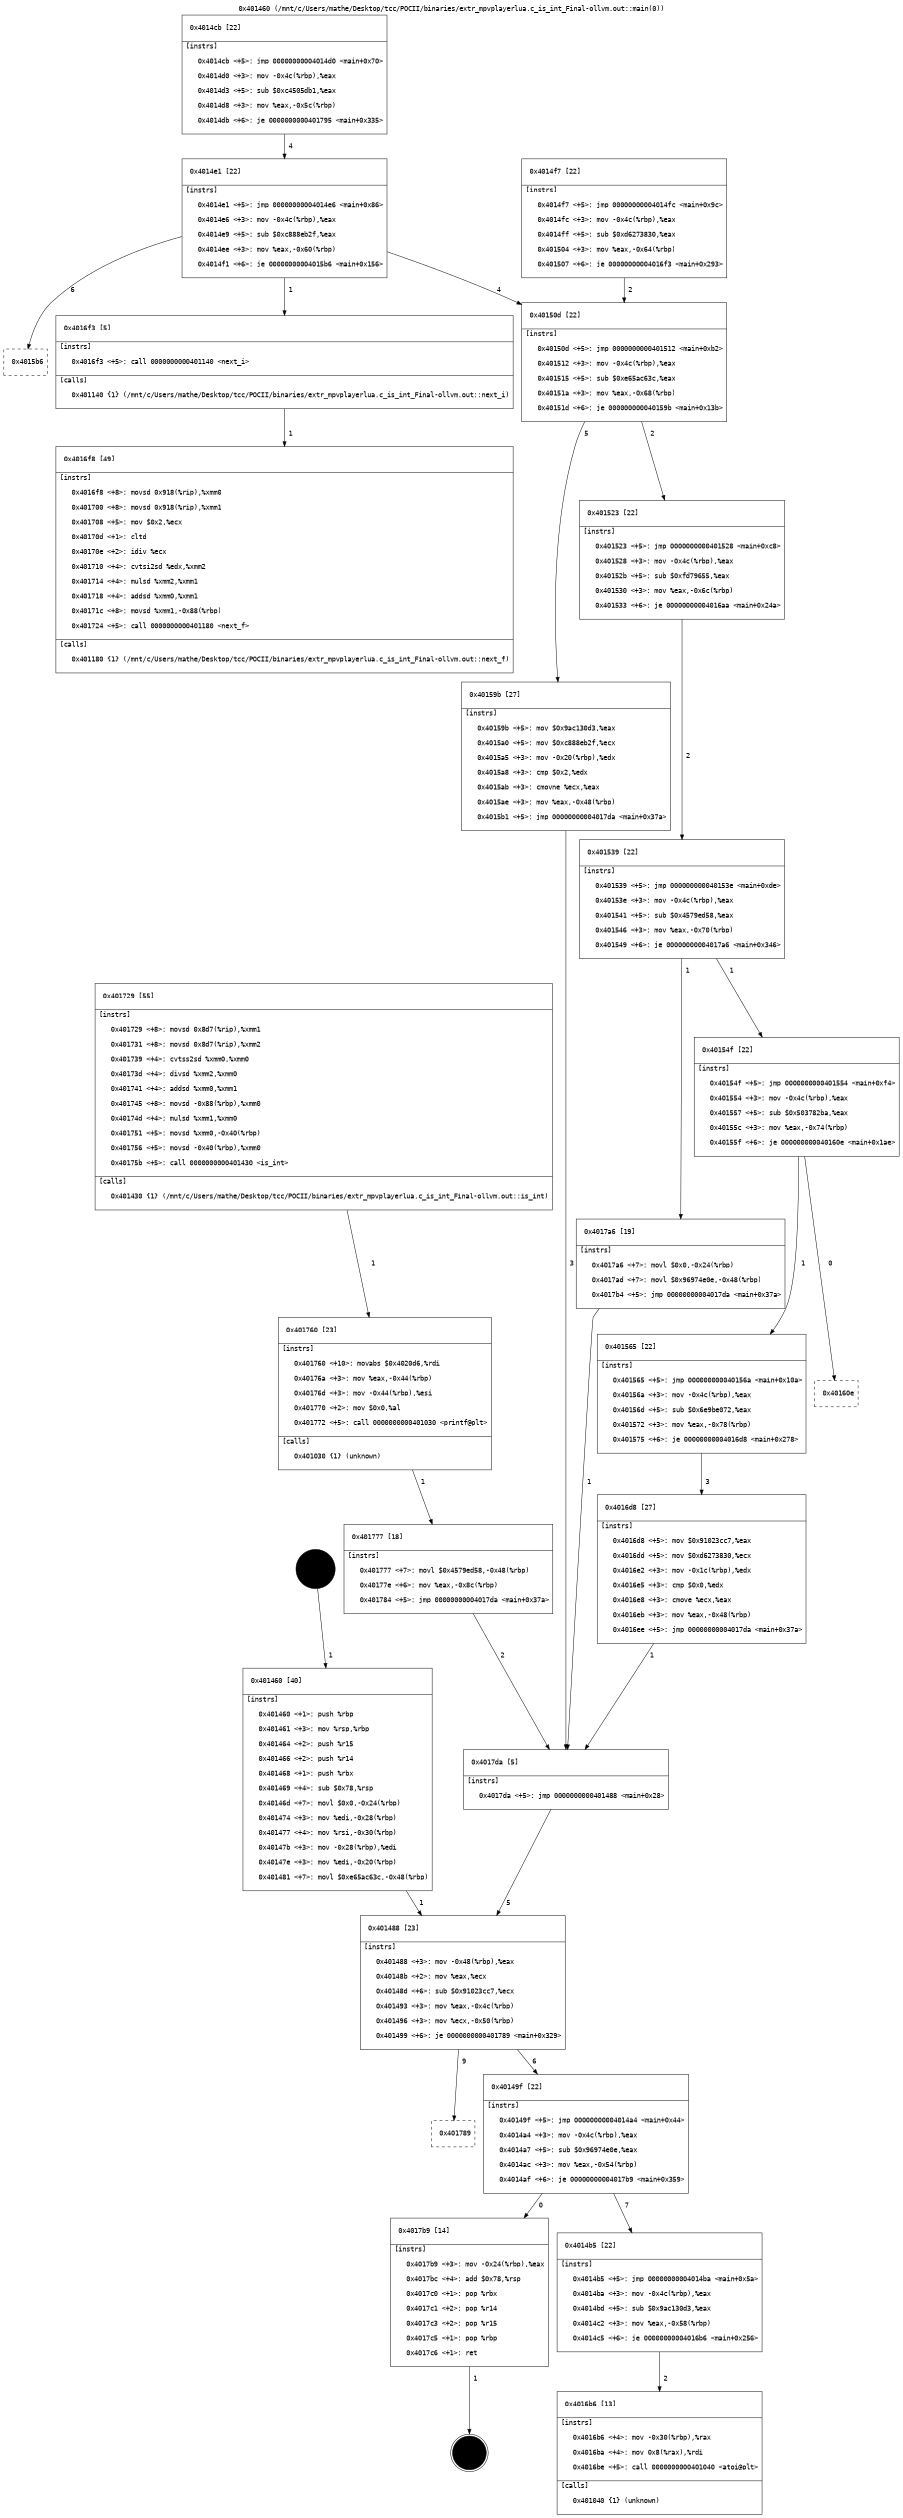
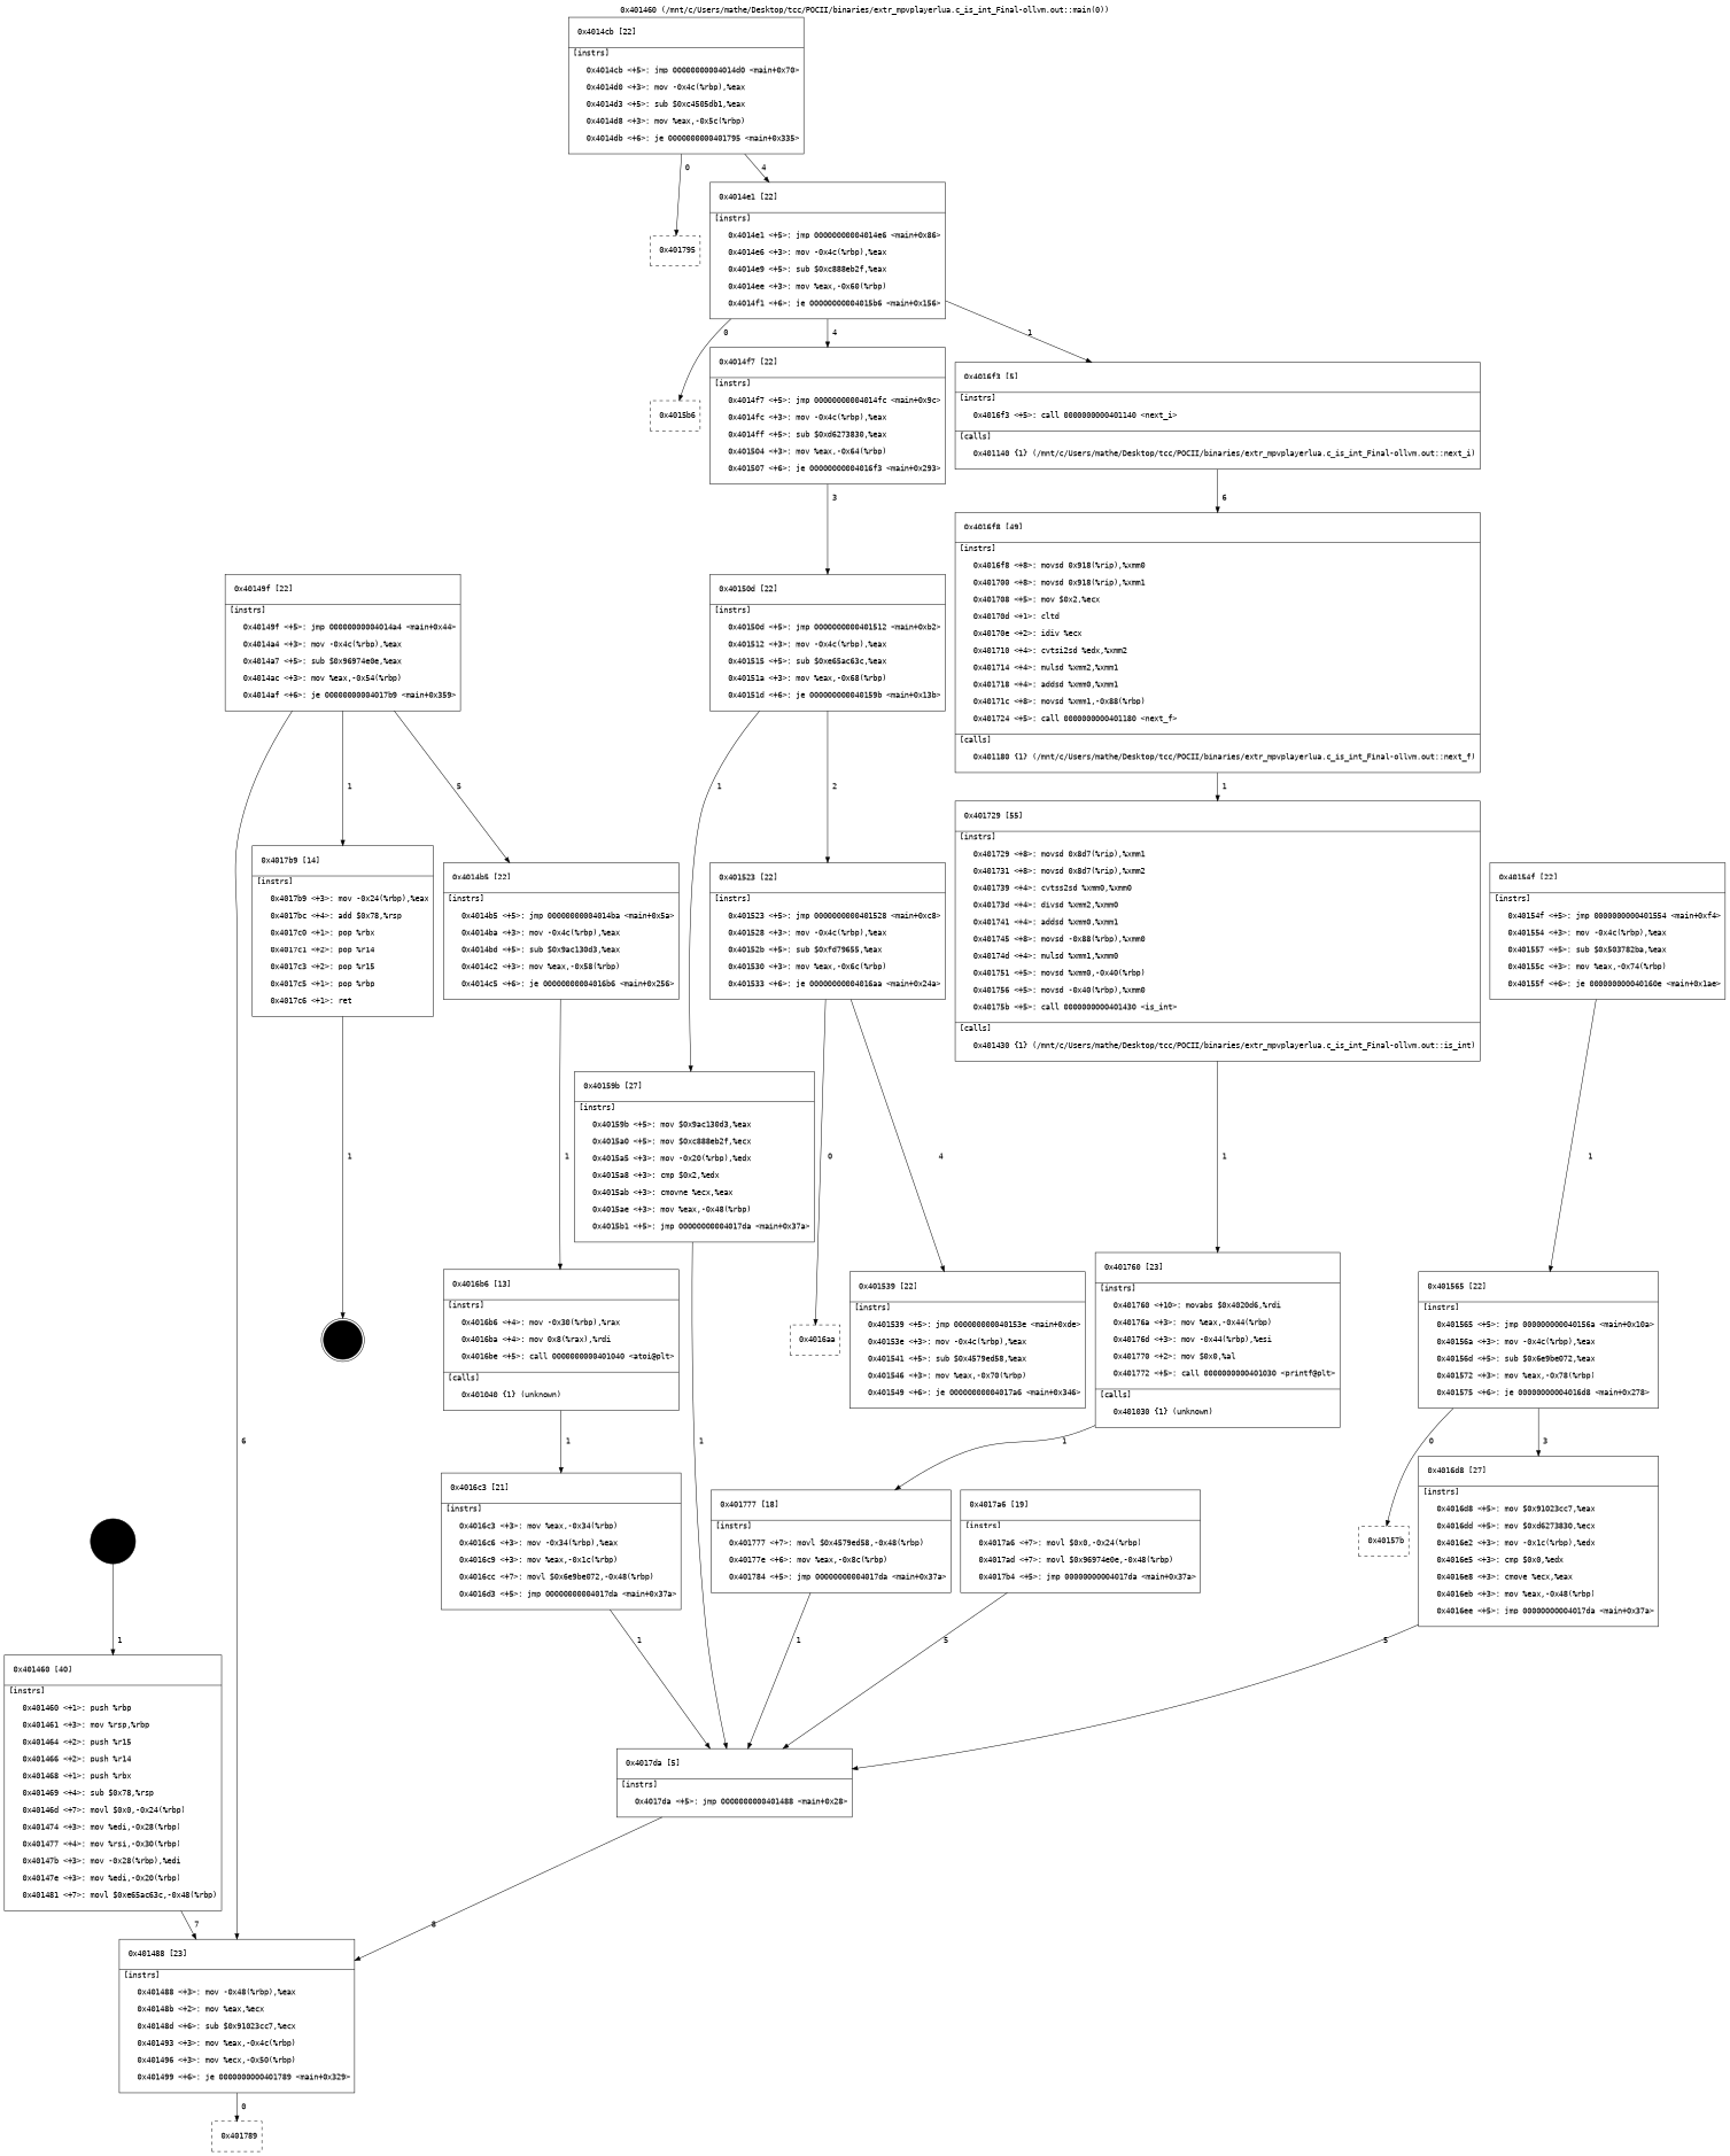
  digraph {
    fontname="DejaVu Sans Mono"
    label="0x401460 (/mnt/c/Users/mathe/Desktop/tcc/POCII/binaries/extr_mpvplayerlua.c_is_int_Final-ollvm.out::main(0))"
    labelloc=t
    node [fontname="DejaVu Sans Mono" shape=record]
    edge [fontname="DejaVu Sans Mono"]
    Entry [fillcolor=black height=0.3 shape=circle style=filled width=0.3]
    n2 [label="{\n     0x401460 [40]\l\n     | [instrs]\l\n     &nbsp;&nbsp;0x401460 \<+1\>: push %rbp\l\n     &nbsp;&nbsp;0x401461 \<+3\>: mov %rsp,%rbp\l\n     &nbsp;&nbsp;0x401464 \<+2\>: push %r15\l\n     &nbsp;&nbsp;0x401466 \<+2\>: push %r14\l\n     &nbsp;&nbsp;0x401468 \<+1\>: push %rbx\l\n     &nbsp;&nbsp;0x401469 \<+4\>: sub $0x78,%rsp\l\n     &nbsp;&nbsp;0x40146d \<+7\>: movl $0x0,-0x24(%rbp)\l\n     &nbsp;&nbsp;0x401474 \<+3\>: mov %edi,-0x28(%rbp)\l\n     &nbsp;&nbsp;0x401477 \<+4\>: mov %rsi,-0x30(%rbp)\l\n     &nbsp;&nbsp;0x40147b \<+3\>: mov -0x28(%rbp),%edi\l\n     &nbsp;&nbsp;0x40147e \<+3\>: mov %edi,-0x20(%rbp)\l\n     &nbsp;&nbsp;0x401481 \<+7\>: movl $0xe65ac63c,-0x48(%rbp)\l\n  }"]
    n3 [label="{\n     0x401488 [23]\l\n     | [instrs]\l\n     &nbsp;&nbsp;0x401488 \<+3\>: mov -0x48(%rbp),%eax\l\n     &nbsp;&nbsp;0x40148b \<+2\>: mov %eax,%ecx\l\n     &nbsp;&nbsp;0x40148d \<+6\>: sub $0x91023cc7,%ecx\l\n     &nbsp;&nbsp;0x401493 \<+3\>: mov %eax,-0x4c(%rbp)\l\n     &nbsp;&nbsp;0x401496 \<+3\>: mov %ecx,-0x50(%rbp)\l\n     &nbsp;&nbsp;0x401499 \<+6\>: je 0000000000401789 \<main+0x329\>\l\n  }"]
    n4 [label="{\n     0x401789\l\n  }" style=dashed]
    n5 [label="{\n     0x40149f [22]\l\n     | [instrs]\l\n     &nbsp;&nbsp;0x40149f \<+5\>: jmp 00000000004014a4 \<main+0x44\>\l\n     &nbsp;&nbsp;0x4014a4 \<+3\>: mov -0x4c(%rbp),%eax\l\n     &nbsp;&nbsp;0x4014a7 \<+5\>: sub $0x96974e0e,%eax\l\n     &nbsp;&nbsp;0x4014ac \<+3\>: mov %eax,-0x54(%rbp)\l\n     &nbsp;&nbsp;0x4014af \<+6\>: je 00000000004017b9 \<main+0x359\>\l\n  }"]
    n6 [label="{\n     0x4017b9 [14]\l\n     | [instrs]\l\n     &nbsp;&nbsp;0x4017b9 \<+3\>: mov -0x24(%rbp),%eax\l\n     &nbsp;&nbsp;0x4017bc \<+4\>: add $0x78,%rsp\l\n     &nbsp;&nbsp;0x4017c0 \<+1\>: pop %rbx\l\n     &nbsp;&nbsp;0x4017c1 \<+2\>: pop %r14\l\n     &nbsp;&nbsp;0x4017c3 \<+2\>: pop %r15\l\n     &nbsp;&nbsp;0x4017c5 \<+1\>: pop %rbp\l\n     &nbsp;&nbsp;0x4017c6 \<+1\>: ret\l\n  }"]
    n7 [label="{\n     0x4014b5 [22]\l\n     | [instrs]\l\n     &nbsp;&nbsp;0x4014b5 \<+5\>: jmp 00000000004014ba \<main+0x5a\>\l\n     &nbsp;&nbsp;0x4014ba \<+3\>: mov -0x4c(%rbp),%eax\l\n     &nbsp;&nbsp;0x4014bd \<+5\>: sub $0x9ac130d3,%eax\l\n     &nbsp;&nbsp;0x4014c2 \<+3\>: mov %eax,-0x58(%rbp)\l\n     &nbsp;&nbsp;0x4014c5 \<+6\>: je 00000000004016b6 \<main+0x256\>\l\n  }"]
    Exit [fillcolor=black height=0.3 peripheries=2 shape=circle style=filled width=0.3]
    n9 [label="{\n     0x4016b6 [13]\l\n     | [instrs]\l\n     &nbsp;&nbsp;0x4016b6 \<+4\>: mov -0x30(%rbp),%rax\l\n     &nbsp;&nbsp;0x4016ba \<+4\>: mov 0x8(%rax),%rdi\l\n     &nbsp;&nbsp;0x4016be \<+5\>: call 0000000000401040 \<atoi@plt\>\l\n     | [calls]\l\n     &nbsp;&nbsp;0x401040 \{1\} (unknown)\l\n  }"]
+   n10 [label="{\n     0x4016c3 [21]\l\n     | [instrs]\l\n     &nbsp;&nbsp;0x4016c3 \<+3\>: mov %eax,-0x34(%rbp)\l\n     &nbsp;&nbsp;0x4016c6 \<+3\>: mov -0x34(%rbp),%eax\l\n     &nbsp;&nbsp;0x4016c9 \<+3\>: mov %eax,-0x1c(%rbp)\l\n     &nbsp;&nbsp;0x4016cc \<+7\>: movl $0x6e9be072,-0x48(%rbp)\l\n     &nbsp;&nbsp;0x4016d3 \<+5\>: jmp 00000000004017da \<main+0x37a\>\l\n  }"]
    n11 [label="{\n     0x4014cb [22]\l\n     | [instrs]\l\n     &nbsp;&nbsp;0x4014cb \<+5\>: jmp 00000000004014d0 \<main+0x70\>\l\n     &nbsp;&nbsp;0x4014d0 \<+3\>: mov -0x4c(%rbp),%eax\l\n     &nbsp;&nbsp;0x4014d3 \<+5\>: sub $0xc4505db1,%eax\l\n     &nbsp;&nbsp;0x4014d8 \<+3\>: mov %eax,-0x5c(%rbp)\l\n     &nbsp;&nbsp;0x4014db \<+6\>: je 0000000000401795 \<main+0x335\>\l\n  }"]
+   n12 [label="{\n     0x401795\l\n  }" style=dashed]
    n13 [label="{\n     0x4014e1 [22]\l\n     | [instrs]\l\n     &nbsp;&nbsp;0x4014e1 \<+5\>: jmp 00000000004014e6 \<main+0x86\>\l\n     &nbsp;&nbsp;0x4014e6 \<+3\>: mov -0x4c(%rbp),%eax\l\n     &nbsp;&nbsp;0x4014e9 \<+5\>: sub $0xc888eb2f,%eax\l\n     &nbsp;&nbsp;0x4014ee \<+3\>: mov %eax,-0x60(%rbp)\l\n     &nbsp;&nbsp;0x4014f1 \<+6\>: je 00000000004015b6 \<main+0x156\>\l\n  }"]
    n14 [label="{\n     0x401777 [18]\l\n     | [instrs]\l\n     &nbsp;&nbsp;0x401777 \<+7\>: movl $0x4579ed58,-0x48(%rbp)\l\n     &nbsp;&nbsp;0x40177e \<+6\>: mov %eax,-0x8c(%rbp)\l\n     &nbsp;&nbsp;0x401784 \<+5\>: jmp 00000000004017da \<main+0x37a\>\l\n  }"]
    n15 [label="{\n     0x4017da [5]\l\n     | [instrs]\l\n     &nbsp;&nbsp;0x4017da \<+5\>: jmp 0000000000401488 \<main+0x28\>\l\n  }"]
    n16 [label="{\n     0x4015b6\l\n  }" style=dashed]
    n17 [label="{\n     0x4014f7 [22]\l\n     | [instrs]\l\n     &nbsp;&nbsp;0x4014f7 \<+5\>: jmp 00000000004014fc \<main+0x9c\>\l\n     &nbsp;&nbsp;0x4014fc \<+3\>: mov -0x4c(%rbp),%eax\l\n     &nbsp;&nbsp;0x4014ff \<+5\>: sub $0xd6273830,%eax\l\n     &nbsp;&nbsp;0x401504 \<+3\>: mov %eax,-0x64(%rbp)\l\n     &nbsp;&nbsp;0x401507 \<+6\>: je 00000000004016f3 \<main+0x293\>\l\n  }"]
    n18 [label="{\n     0x4016f3 [5]\l\n     | [instrs]\l\n     &nbsp;&nbsp;0x4016f3 \<+5\>: call 0000000000401140 \<next_i\>\l\n     | [calls]\l\n     &nbsp;&nbsp;0x401140 \{1\} (/mnt/c/Users/mathe/Desktop/tcc/POCII/binaries/extr_mpvplayerlua.c_is_int_Final-ollvm.out::next_i)\l\n  }"]
    n19 [label="{\n     0x401760 [23]\l\n     | [instrs]\l\n     &nbsp;&nbsp;0x401760 \<+10\>: movabs $0x4020d6,%rdi\l\n     &nbsp;&nbsp;0x40176a \<+3\>: mov %eax,-0x44(%rbp)\l\n     &nbsp;&nbsp;0x40176d \<+3\>: mov -0x44(%rbp),%esi\l\n     &nbsp;&nbsp;0x401770 \<+2\>: mov $0x0,%al\l\n     &nbsp;&nbsp;0x401772 \<+5\>: call 0000000000401030 \<printf@plt\>\l\n     | [calls]\l\n     &nbsp;&nbsp;0x401030 \{1\} (unknown)\l\n  }"]
    n20 [label="{\n     0x40150d [22]\l\n     | [instrs]\l\n     &nbsp;&nbsp;0x40150d \<+5\>: jmp 0000000000401512 \<main+0xb2\>\l\n     &nbsp;&nbsp;0x401512 \<+3\>: mov -0x4c(%rbp),%eax\l\n     &nbsp;&nbsp;0x401515 \<+5\>: sub $0xe65ac63c,%eax\l\n     &nbsp;&nbsp;0x40151a \<+3\>: mov %eax,-0x68(%rbp)\l\n     &nbsp;&nbsp;0x40151d \<+6\>: je 000000000040159b \<main+0x13b\>\l\n  }"]
    n21 [label="{\n     0x401729 [55]\l\n     | [instrs]\l\n     &nbsp;&nbsp;0x401729 \<+8\>: movsd 0x8d7(%rip),%xmm1\l\n     &nbsp;&nbsp;0x401731 \<+8\>: movsd 0x8d7(%rip),%xmm2\l\n     &nbsp;&nbsp;0x401739 \<+4\>: cvtss2sd %xmm0,%xmm0\l\n     &nbsp;&nbsp;0x40173d \<+4\>: divsd %xmm2,%xmm0\l\n     &nbsp;&nbsp;0x401741 \<+4\>: addsd %xmm0,%xmm1\l\n     &nbsp;&nbsp;0x401745 \<+8\>: movsd -0x88(%rbp),%xmm0\l\n     &nbsp;&nbsp;0x40174d \<+4\>: mulsd %xmm1,%xmm0\l\n     &nbsp;&nbsp;0x401751 \<+5\>: movsd %xmm0,-0x40(%rbp)\l\n     &nbsp;&nbsp;0x401756 \<+5\>: movsd -0x40(%rbp),%xmm0\l\n     &nbsp;&nbsp;0x40175b \<+5\>: call 0000000000401430 \<is_int\>\l\n     | [calls]\l\n     &nbsp;&nbsp;0x401430 \{1\} (/mnt/c/Users/mathe/Desktop/tcc/POCII/binaries/extr_mpvplayerlua.c_is_int_Final-ollvm.out::is_int)\l\n  }"]
    n22 [label="{\n     0x4016f8 [49]\l\n     | [instrs]\l\n     &nbsp;&nbsp;0x4016f8 \<+8\>: movsd 0x918(%rip),%xmm0\l\n     &nbsp;&nbsp;0x401700 \<+8\>: movsd 0x918(%rip),%xmm1\l\n     &nbsp;&nbsp;0x401708 \<+5\>: mov $0x2,%ecx\l\n     &nbsp;&nbsp;0x40170d \<+1\>: cltd\l\n     &nbsp;&nbsp;0x40170e \<+2\>: idiv %ecx\l\n     &nbsp;&nbsp;0x401710 \<+4\>: cvtsi2sd %edx,%xmm2\l\n     &nbsp;&nbsp;0x401714 \<+4\>: mulsd %xmm2,%xmm1\l\n     &nbsp;&nbsp;0x401718 \<+4\>: addsd %xmm0,%xmm1\l\n     &nbsp;&nbsp;0x40171c \<+8\>: movsd %xmm1,-0x88(%rbp)\l\n     &nbsp;&nbsp;0x401724 \<+5\>: call 0000000000401180 \<next_f\>\l\n     | [calls]\l\n     &nbsp;&nbsp;0x401180 \{1\} (/mnt/c/Users/mathe/Desktop/tcc/POCII/binaries/extr_mpvplayerlua.c_is_int_Final-ollvm.out::next_f)\l\n  }"]
    n23 [label="{\n     0x40159b [27]\l\n     | [instrs]\l\n     &nbsp;&nbsp;0x40159b \<+5\>: mov $0x9ac130d3,%eax\l\n     &nbsp;&nbsp;0x4015a0 \<+5\>: mov $0xc888eb2f,%ecx\l\n     &nbsp;&nbsp;0x4015a5 \<+3\>: mov -0x20(%rbp),%edx\l\n     &nbsp;&nbsp;0x4015a8 \<+3\>: cmp $0x2,%edx\l\n     &nbsp;&nbsp;0x4015ab \<+3\>: cmovne %ecx,%eax\l\n     &nbsp;&nbsp;0x4015ae \<+3\>: mov %eax,-0x48(%rbp)\l\n     &nbsp;&nbsp;0x4015b1 \<+5\>: jmp 00000000004017da \<main+0x37a\>\l\n  }"]
    n24 [label="{\n     0x401523 [22]\l\n     | [instrs]\l\n     &nbsp;&nbsp;0x401523 \<+5\>: jmp 0000000000401528 \<main+0xc8\>\l\n     &nbsp;&nbsp;0x401528 \<+3\>: mov -0x4c(%rbp),%eax\l\n     &nbsp;&nbsp;0x40152b \<+5\>: sub $0xfd79655,%eax\l\n     &nbsp;&nbsp;0x401530 \<+3\>: mov %eax,-0x6c(%rbp)\l\n     &nbsp;&nbsp;0x401533 \<+6\>: je 00000000004016aa \<main+0x24a\>\l\n  }"]
+   n25 [label="{\n     0x4016aa\l\n  }" style=dashed]
    n26 [label="{\n     0x401539 [22]\l\n     | [instrs]\l\n     &nbsp;&nbsp;0x401539 \<+5\>: jmp 000000000040153e \<main+0xde\>\l\n     &nbsp;&nbsp;0x40153e \<+3\>: mov -0x4c(%rbp),%eax\l\n     &nbsp;&nbsp;0x401541 \<+5\>: sub $0x4579ed58,%eax\l\n     &nbsp;&nbsp;0x401546 \<+3\>: mov %eax,-0x70(%rbp)\l\n     &nbsp;&nbsp;0x401549 \<+6\>: je 00000000004017a6 \<main+0x346\>\l\n  }"]
+   n27 [label="{\n     0x40157b\l\n  }" style=dashed]
    n28 [label="{\n     0x4017a6 [19]\l\n     | [instrs]\l\n     &nbsp;&nbsp;0x4017a6 \<+7\>: movl $0x0,-0x24(%rbp)\l\n     &nbsp;&nbsp;0x4017ad \<+7\>: movl $0x96974e0e,-0x48(%rbp)\l\n     &nbsp;&nbsp;0x4017b4 \<+5\>: jmp 00000000004017da \<main+0x37a\>\l\n  }"]
    n29 [label="{\n     0x40154f [22]\l\n     | [instrs]\l\n     &nbsp;&nbsp;0x40154f \<+5\>: jmp 0000000000401554 \<main+0xf4\>\l\n     &nbsp;&nbsp;0x401554 \<+3\>: mov -0x4c(%rbp),%eax\l\n     &nbsp;&nbsp;0x401557 \<+5\>: sub $0x503782ba,%eax\l\n     &nbsp;&nbsp;0x40155c \<+3\>: mov %eax,-0x74(%rbp)\l\n     &nbsp;&nbsp;0x40155f \<+6\>: je 000000000040160e \<main+0x1ae\>\l\n  }"]
    n30 [label="{\n     0x4016d8 [27]\l\n     | [instrs]\l\n     &nbsp;&nbsp;0x4016d8 \<+5\>: mov $0x91023cc7,%eax\l\n     &nbsp;&nbsp;0x4016dd \<+5\>: mov $0xd6273830,%ecx\l\n     &nbsp;&nbsp;0x4016e2 \<+3\>: mov -0x1c(%rbp),%edx\l\n     &nbsp;&nbsp;0x4016e5 \<+3\>: cmp $0x0,%edx\l\n     &nbsp;&nbsp;0x4016e8 \<+3\>: cmove %ecx,%eax\l\n     &nbsp;&nbsp;0x4016eb \<+3\>: mov %eax,-0x48(%rbp)\l\n     &nbsp;&nbsp;0x4016ee \<+5\>: jmp 00000000004017da \<main+0x37a\>\l\n  }"]
    n31 [label="{\n     0x401565 [22]\l\n     | [instrs]\l\n     &nbsp;&nbsp;0x401565 \<+5\>: jmp 000000000040156a \<main+0x10a\>\l\n     &nbsp;&nbsp;0x40156a \<+3\>: mov -0x4c(%rbp),%eax\l\n     &nbsp;&nbsp;0x40156d \<+5\>: sub $0x6e9be072,%eax\l\n     &nbsp;&nbsp;0x401572 \<+3\>: mov %eax,-0x78(%rbp)\l\n     &nbsp;&nbsp;0x401575 \<+6\>: je 00000000004016d8 \<main+0x278\>\l\n  }"]
-   n32 [label="{\n     0x40160e\l\n  }" style=dashed]
    Entry -> n2 [label=" 1"]
-   n2 -> n3 [label=" 1"]
-   n3 -> n4 [label=" 9"]
-   n3 -> n5 [label=" 6"]
-   n5 -> n6 [label=" 0"]
-   n5 -> n7 [label=" 7"]
+   n2 -> n3 [label=" 7"]
+   n3 -> n4 [label=" 0"]
+   n5 -> n3 [label=" 6"]
+   n5 -> n6 [label=" 1"]
+   n5 -> n7 [label=" 5"]
    n6 -> Exit [label=" 1"]
-   n7 -> n9 [label=" 2"]
+   n7 -> n9 [label=" 1"]
+   n9 -> n10 [label=" 1"]
+   n10 -> n15 [label=" 1"]
+   n11 -> n12 [label=" 0"]
    n11 -> n13 [label=" 4"]
-   n13 -> n16 [label=" 6"]
-   n13 -> n20 [label=" 4"]
+   n13 -> n16 [label=" 0"]
+   n13 -> n17 [label=" 4"]
    n13 -> n18 [label=" 1"]
-   n14 -> n15 [label=" 2"]
-   n15 -> n3 [label=" 5"]
-   n17 -> n20 [label=" 2"]
-   n18 -> n22 [label=" 1"]
+   n14 -> n15 [label=" 1"]
+   n15 -> n3 [label=" 8"]
+   n17 -> n20 [label=" 3"]
+   n18 -> n22 [label=" 6"]
    n19 -> n14 [label=" 1"]
-   n20 -> n23 [label=" 5"]
+   n20 -> n23 [label=" 1"]
    n20 -> n24 [label=" 2"]
    n21 -> n19 [label=" 1"]
-   n23 -> n15 [label=" 3"]
-   n24 -> n26 [label=" 2"]
-   n26 -> n28 [label=" 1"]
-   n26 -> n29 [label=" 1"]
-   n28 -> n15 [label=" 1"]
+   n22 -> n21 [label=" 1"]
+   n23 -> n15 [label=" 1"]
+   n24 -> n25 [label=" 0"]
+   n24 -> n26 [label=" 4"]
+   n28 -> n15 [label=" 5"]
    n29 -> n31 [label=" 1"]
-   n29 -> n32 [label=" 0"]
-   n30 -> n15 [label=" 1"]
+   n30 -> n15 [label=" 5"]
+   n31 -> n27 [label=" 0"]
    n31 -> n30 [label=" 3"]
  }
